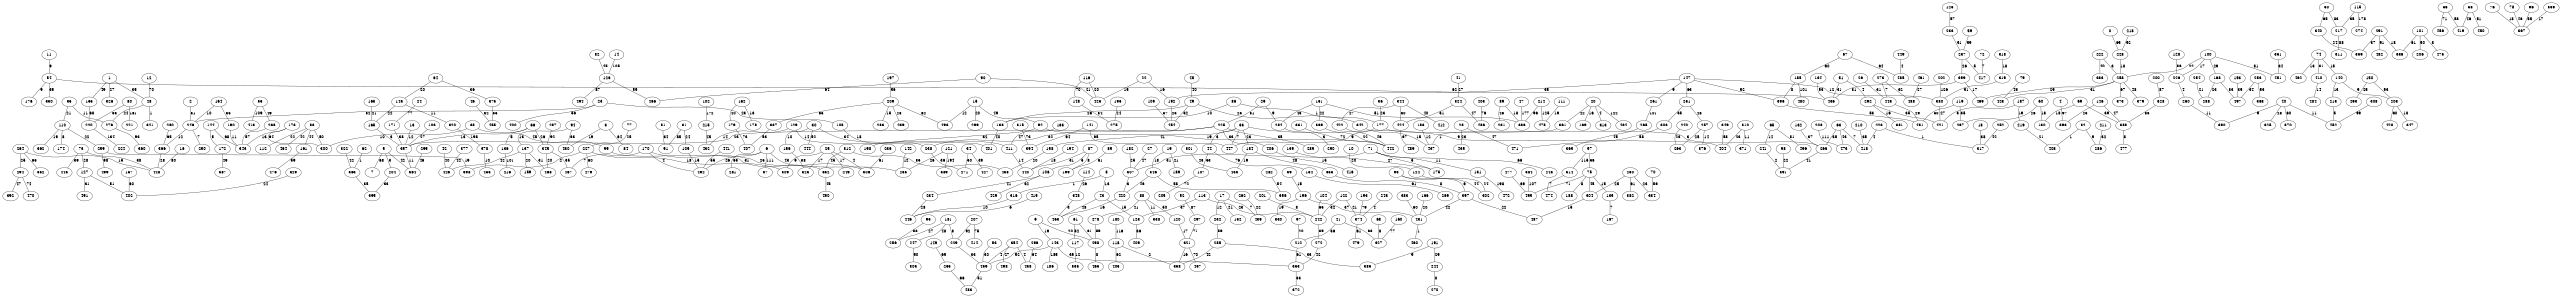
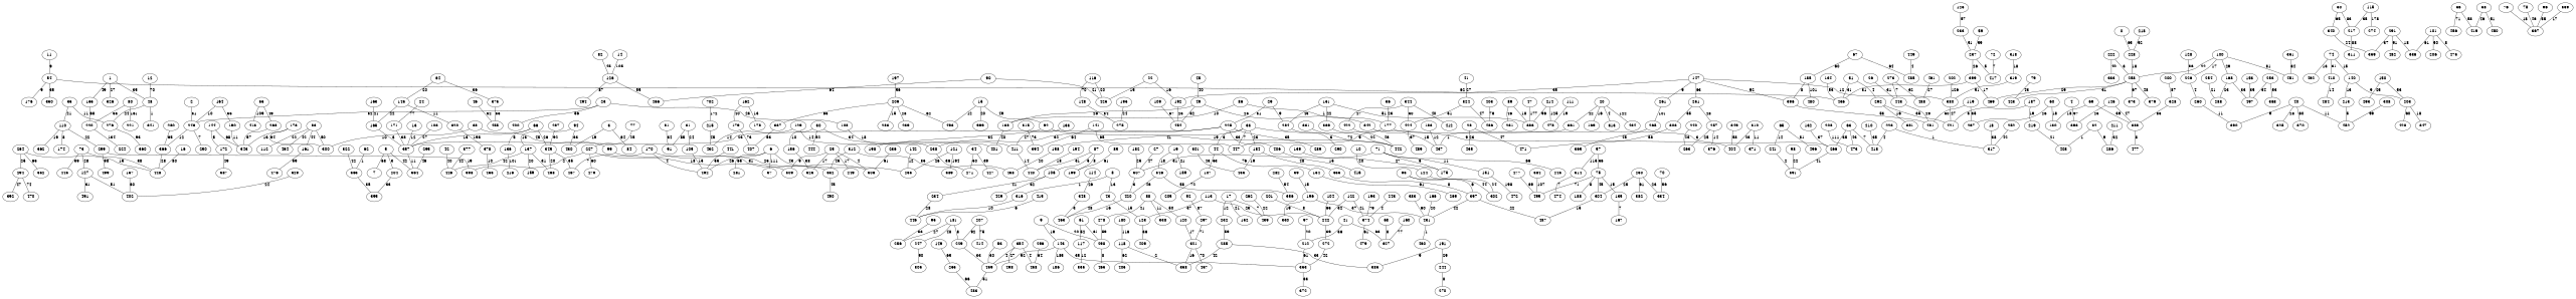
  strict graph {
    0
    228
    258
    1
    48
    155
    326
    276
    341
    220
    2
    246
    250
    366
    3
    84
    430
    4
    393
    5
    7
    204
    364
    395
    6
    37
    235
    281
    492
    8
    43
    316
    123
    463
    446
    9
    143
    298
    459
    186
    353
    465
    10
    124
    302
    11
    54
    436
    176
    350
    12
    13
    357
    14
    126
    466
    494
    15
    92
-   299
+   299 [label=999]
    493
    198
    442
    16
    448
    17
    152
    232
    439
    285
    18
    317
    19
    189
    346
    356
    420
    20
    169
    313
    361
    434
    437
    21
    212
    327
    22
    192
    425
    454
    23
    108
    400
    238
    24
    171
    25
    249
    306
    309
    323
    26
    443
    481
    27
    307
    28
    435
    471
    29
    225
    284
    289
    406
    290
    30
    156
    411
    444
    440
    31
    91
    105
    32
    286
    408
    33
    44
    158
    184
    404
    447
    107
    154
    438
    355
    433
    34
    271
    427
    35
    110
    174
    259
    362
    360
    36
    177
    266
    38
    99
    300
    332
    39
    196
    431
    330
    40
    325
    370
    390
    452
    41
    324
    424
    486
    42
    426
    409
    205
    269
    45
    49
    138
    342
    46
    455
    47
    386
    401
    50
    217
    340
    311
    359
    51
    292
    421
    381
    52
    297
    321
    53
    483
    55
    268
    413
    343
    56
    419
    456
    57
    75
    314
    135
    188
    304
    495
    474
    58
    450
    59
    237
    417
    399
    60
    130
    267
    61
    117
    335
    62
    363
    63
    418
    473
    391
    64
    145
    375
    165
    320
    65
    241
    496
    66
    136
    345
    216
    468
    467
    67
    185
    485
    396
    480
    68
    69
    388
    477
    70
    334
    71
    131
    175
    245
    472
    72
    73
    127
    445
    402
    491
    74
    140
    410
    462
    203
    213
    484
    167
    487
    76
    367
    77
    227
    279
    398
    78
    79
    423
    80
    221
    224
    81
    82
    83
    112
    161
    464
    476
    85
    199
    86
    87
    106
    234
    429
    88
    120
    278
    338
    89
    231
    90
    93
    397
    94
    137
    159
    95
    256
    96
    97
    98
    490
    100
    168
    226
    451
    497
    288
    260
    373
    379
    469
    101
    206
    336
    475
-   102
+   102 [label=702]
    215
    432
    103
    104
    242
    272
    109
    499
    111
    478
    113
    114
    348
    115
    274
    116
    148
    275
    118
    358
    405
    119
    457
    121
    389
    122
    374
    479
    125
    233
    128
    129
    132
    133
    134
    139
    347
    428
    141
    394
    142
    372
    144
    172
    387
    378
    146
    147
    251
    261
    380
    257
    303
    265
    149
    255
    150
    293
    151
    369
    153
    157
    160
    162
    178
    179
    407
    163
    164
    190
    166
    460
    170
    173
    180
    385
    181
    229
    247
    305
    182
    183
    187
    219
    191
    244
    270
    193
    194
    195
    197
    209
    239
    283
    337
    200
    328
    201
    202
    207
    414
    208
    210
    211
    214
    218
    222
    333
    223
    416
    230
    382
    236
    240
    263
    243
    339
    376
    252
    253
    368
    254
    365
    262
    264
    294
    352
    392
    470
    273
    488
    277
    280
    282
    287
    291
    482
    295
    296
    458
    301
    308
    310
    371
    312
    315
    318
    319
    453
    322
    489
    329
    331
    344
    412
    422
    349
    351
    354
    498
    377
    383
    384
    403
    415
    441
    449
    461
    0 -- 228 [label=65]
    228 -- 258 [label=18]
    258 -- 423 [label=31]
    258 -- 373 [label=67]
    258 -- 379 [label=48]
    258 -- 469 [label=29]
    1 -- 48 [label=35]
    1 -- 155 [label=49]
    1 -- 326 [label=27]
    48 -- 276 [label=24]
    48 -- 341 [label=1]
    155 -- 220 [label=68]
    276 -- 360 [label=93]
    220 -- 224 [label=134]
    2 -- 246 [label=31]
    246 -- 250 [label=7]
    246 -- 366 [label=12]
    366 -- 448 [label=28]
    3 -- 84 [label=64]
    3 -- 430 [label=19]
    4 -- 393 [label=97]
    5 -- 7 [label=68]
    5 -- 204 [label=3]
    5 -- 364 [label=42]
    204 -- 395 [label=33]
    6 -- 37 [label=111]
    6 -- 235 [label=43]
    6 -- 281 [label=65]
    6 -- 492 [label=26]
    8 -- 43 [label=13]
    8 -- 316 [label=1]
    43 -- 123 [label=15]
    43 -- 463 [label=48]
    316 -- 446 [label=10]
    123 -- 409 [label=36]
    9 -- 143 [label=19]
    9 -- 298 [label=20]
    143 -- 459 [label=52]
    143 -- 186 [label=185]
    143 -- 353 [label=35]
    298 -- 465 [label=8]
    459 -- 483 [label=51]
    353 -- 372 [label=33]
    10 -- 124 [label=20]
    124 -- 302 [label=24]
    11 -- 54 [label=9]
    54 -- 436 [label=62]
    54 -- 176 [label=9]
    54 -- 350 [label=35]
    12 -- 48 [label=70]
    13 -- 357 [label=12]
    357 -- 364 [label=11]
    14 -- 126 [label=105]
    126 -- 466 [label=55]
    126 -- 494 [label=87]
    15 -- 92 [label=49]
    15 -- 299 [label=20]
    15 -- 493 [label=12]
    92 -- 198 [label=32]
    92 -- 442 [label=19]
    16 -- 448 [label=80]
    17 -- 152 [label=21]
    17 -- 232 [label=12]
    17 -- 439 [label=7]
    232 -- 285 [label=59]
    285 -- 358 [label=42]
    285 -- 385 [label=33]
    18 -- 317 [label=38]
    19 -- 189 [label=21]
    19 -- 346 [label=18]
    346 -- 356 [label=58]
    346 -- 420 [label=46]
    420 -- 463 [label=16]
    20 -- 169 [label=16]
    20 -- 313 [label=4]
    20 -- 361 [label=22]
    20 -- 434 [label=122]
    361 -- 437 [label=1]
    21 -- 212 [label=36]
    21 -- 327 [label=63]
    212 -- 353 [label=61]
    22 -- 192 [label=16]
    22 -- 425 [label=15]
    192 -- 454 [label=23]
    23 -- 246 [label=32]
    23 -- 108 [label=23]
    23 -- 400 [label=56]
    108 -- 238 [label=18]
    238 -- 271 [label=36]
    24 -- 171 [label=77]
    171 -- 357 [label=38]
    25 -- 249 [label=17]
    25 -- 306 [label=4]
    25 -- 309 [label=9]
    25 -- 323 [label=17]
    26 -- 443 [label=31]
    443 -- 481 [label=29]
    27 -- 307 [label=47]
    307 -- 420 [label=3]
    28 -- 435 [label=23]
    28 -- 471 [label=47]
    29 -- 225 [label=31]
    29 -- 284 [label=9]
    225 -- 357 [label=23]
    225 -- 238 [label=32]
    225 -- 289 [label=35]
    225 -- 406 [label=33]
    284 -- 290 [label=3]
    406 -- 416 [label=15]
    30 -- 156 [label=10]
    30 -- 411 [label=34]
    30 -- 444 [label=52]
    156 -- 323 [label=38]
    411 -- 440 [label=14]
    31 -- 91 [label=85]
    31 -- 105 [label=24]
    105 -- 492 [label=15]
    32 -- 286 [label=9]
    32 -- 408 [label=1]
    33 -- 44 [label=3]
    33 -- 158 [label=41]
    33 -- 184 [label=23]
    33 -- 404 [label=9]
    33 -- 447 [label=7]
    44 -- 107 [label=53]
    44 -- 154 [label=76]
    158 -- 438 [label=20]
    184 -- 355 [label=48]
    184 -- 433 [label=19]
    107 -- 205 [label=72]
    154 -- 269 [label=61]
    355 -- 397 [label=8]
    34 -- 271 [label=50]
    34 -- 427 [label=39]
    35 -- 276 [label=11]
    35 -- 110 [label=21]
    110 -- 174 [label=8]
    110 -- 259 [label=22]
    110 -- 362 [label=19]
    259 -- 398 [label=19]
    259 -- 499 [label=98]
    36 -- 177 [label=23]
    177 -- 447 [label=9]
    177 -- 266 [label=3]
    266 -- 391 [label=41]
    38 -- 99 [label=45]
    38 -- 300 [label=10]
    99 -- 332 [label=31]
    332 -- 490 [label=45]
    39 -- 196 [label=15]
    196 -- 431 [label=37]
    196 -- 330 [label=19]
    431 -- 460 [label=1]
    40 -- 325 [label=28]
    40 -- 370 [label=60]
    40 -- 390 [label=9]
    40 -- 452 [label=11]
    41 -- 324 [label=27]
    324 -- 424 [label=31]
    324 -- 486 [label=47]
    424 -- 489 [label=67]
    42 -- 426 [label=40]
    45 -- 49 [label=40]
    49 -- 454 [label=32]
    49 -- 138 [label=26]
    49 -- 342 [label=25]
    138 -- 401 [label=40]
    342 -- 437 [label=15]
    46 -- 455 [label=32]
    47 -- 386 [label=177]
    50 -- 217 [label=83]
    50 -- 340 [label=65]
    217 -- 311 [label=88]
    340 -- 359 [label=24]
    51 -- 436 [label=31]
    51 -- 292 [label=4]
    292 -- 421 [label=35]
    292 -- 381 [label=16]
    52 -- 297 [label=87]
    297 -- 321 [label=71]
    321 -- 358 [label=16]
    321 -- 457 [label=70]
    53 -- 459 [label=30]
    55 -- 268 [label=49]
    55 -- 413 [label=109]
    268 -- 343 [label=57]
    56 -- 419 [label=58]
    56 -- 456 [label=71]
    57 -- 75 [label=56]
    57 -- 314 [label=115]
    75 -- 135 [label=15]
    75 -- 188 [label=8]
    75 -- 304 [label=45]
    75 -- 495 [label=71]
    314 -- 474 [label=7]
    135 -- 167 [label=7]
    304 -- 487 [label=15]
    58 -- 419 [label=46]
    58 -- 450 [label=51]
    59 -- 237 [label=59]
    237 -- 417 [label=5]
    237 -- 399 [label=26]
    399 -- 436 [label=31]
    399 -- 469 [label=17]
    60 -- 130 [label=18]
    60 -- 267 [label=26]
    61 -- 298 [label=61]
    61 -- 117 [label=52]
    117 -- 335 [label=12]
    62 -- 363 [label=1]
    363 -- 395 [label=35]
    63 -- 266 [label=35]
    63 -- 418 [label=7]
    63 -- 473 [label=43]
    64 -- 145 [label=20]
    64 -- 375 [label=36]
    145 -- 165 [label=22]
    145 -- 320 [label=11]
    375 -- 455 [label=55]
    165 -- 357 [label=3]
    320 -- 378 [label=198]
    65 -- 241 [label=14]
    65 -- 496 [label=81]
    241 -- 391 [label=2]
    66 -- 357 [label=13]
    66 -- 136 [label=5]
    66 -- 345 [label=26]
    136 -- 216 [label=101]
    345 -- 468 [label=20]
    345 -- 467 [label=35]
    67 -- 185 [label=60]
    67 -- 485 [label=64]
    185 -- 396 [label=8]
    185 -- 480 [label=101]
    396 -- 481 [label=53]
    68 -- 327 [label=8]
    69 -- 130 [label=18]
    69 -- 388 [label=39]
    388 -- 477 [label=8]
    70 -- 334 [label=56]
    71 -- 307 [label=31]
    71 -- 131 [label=11]
    71 -- 175 [label=5]
    71 -- 245 [label=66]
    131 -- 472 [label=198]
    72 -- 417 [label=7]
    73 -- 448 [label=38]
    73 -- 127 [label=28]
    73 -- 445 [label=39]
    127 -- 402 [label=51]
    127 -- 491 [label=31]
    74 -- 140 [label=15]
    74 -- 410 [label=31]
    74 -- 462 [label=13]
    140 -- 203 [label=9]
    140 -- 213 [label=13]
    410 -- 484 [label=14]
    203 -- 347 [label=18]
    203 -- 428 [label=60]
    213 -- 452 [label=5]
    76 -- 367 [label=18]
    77 -- 227 [label=25]
    227 -- 309 [label=18]
    227 -- 279 [label=60]
    227 -- 398 [label=2]
    78 -- 367 [label=46]
    79 -- 423 [label=43]
    80 -- 220 [label=33]
    80 -- 221 [label=161]
    81 -- 91 [label=34]
    82 -- 126 [label=45]
    83 -- 300 [label=50]
    83 -- 112 [label=22]
    83 -- 161 [label=44]
    83 -- 464 [label=42]
    161 -- 476 [label=59]
    85 -- 199 [label=61]
    86 -- 177 [label=1]
    86 -- 138 [label=10]
    87 -- 440 [label=31]
    87 -- 199 [label=8]
    87 -- 106 [label=5]
    106 -- 234 [label=41]
    106 -- 429 [label=32]
    234 -- 446 [label=28]
    88 -- 120 [label=50]
    88 -- 278 [label=41]
    88 -- 338 [label=11]
    120 -- 321 [label=17]
    278 -- 298 [label=59]
    89 -- 386 [label=18]
    89 -- 231 [label=46]
    90 -- 466 [label=64]
    90 -- 425 [label=21]
    93 -- 302 [label=44]
    93 -- 397 [label=6]
    397 -- 431 [label=42]
    397 -- 487 [label=22]
    94 -- 430 [label=33]
    94 -- 137 [label=13]
    137 -- 426 [label=42]
    137 -- 468 [label=31]
    137 -- 159 [label=20]
    95 -- 256 [label=33]
    96 -- 367 [label=55]
    97 -- 212 [label=20]
    98 -- 391 [label=22]
    100 -- 258 [label=22]
    100 -- 168 [label=29]
    100 -- 226 [label=17]
    100 -- 451 [label=81]
    168 -- 497 [label=33]
    168 -- 288 [label=23]
    226 -- 260 [label=4]
    260 -- 390 [label=11]
    101 -- 206 [label=50]
    101 -- 336 [label=61]
    101 -- 475 [label=8]
    102 -- 215 [label=172]
    215 -- 432 [label=45]
    103 -- 357 [label=27]
    104 -- 242 [label=65]
    242 -- 272 [label=39]
    272 -- 353 [label=42]
    109 -- 454 [label=57]
    111 -- 478 [label=19]
    113 -- 123 [label=37]
    113 -- 242 [label=23]
    114 -- 348 [label=26]
    348 -- 463 [label=3]
    115 -- 217 [label=35]
    115 -- 274 [label=178]
    116 -- 425 [label=20]
    116 -- 148 [label=70]
    148 -- 275 [label=34]
    118 -- 358 [label=2]
    118 -- 405 [label=62]
    119 -- 481 [label=50]
    119 -- 267 [label=35]
    121 -- 235 [label=26]
    121 -- 389 [label=194]
    122 -- 242 [label=32]
    122 -- 374 [label=21]
    374 -- 479 [label=61]
    125 -- 233 [label=57]
    233 -- 237 [label=51]
    128 -- 226 [label=86]
    129 -- 401 [label=14]
    129 -- 432 [label=14]
    132 -- 266 [label=37]
    133 -- 411 [label=47]
    134 -- 436 [label=53]
    139 -- 175 [label=27]
    141 -- 447 [label=65]
    141 -- 394 [label=64]
    142 -- 235 [label=12]
    144 -- 343 [label=68]
    144 -- 172 [label=5]
    172 -- 387 [label=49]
    378 -- 453 [label=10]
    146 -- 393 [label=23]
    146 -- 388 [label=47]
    147 -- 192 [label=35]
    147 -- 396 [label=52]
    147 -- 251 [label=63]
    147 -- 261 [label=9]
    147 -- 380 [label=12]
    251 -- 257 [label=28]
    251 -- 303 [label=35]
    261 -- 265 [label=101]
    380 -- 421 [label=27]
    257 -- 263 [label=25]
    257 -- 376 [label=14]
    303 -- 471 [label=58]
    265 -- 365 [label=45]
    149 -- 255 [label=65]
    255 -- 483 [label=66]
    150 -- 203 [label=53]
    150 -- 293 [label=25]
    151 -- 284 [label=43]
    151 -- 386 [label=51]
    151 -- 369 [label=22]
    369 -- 442 [label=22]
    153 -- 497 [label=35]
    157 -- 402 [label=60]
    160 -- 327 [label=77]
    162 -- 178 [label=13]
    162 -- 179 [label=40]
    179 -- 407 [label=73]
    163 -- 165 [label=21]
    164 -- 246 [label=10]
    164 -- 190 [label=35]
    190 -- 343 [label=11]
    166 -- 431 [label=20]
    170 -- 492 [label=4]
    170 -- 306 [label=25]
    170 -- 467 [label=7]
    173 -- 300 [label=64]
    173 -- 343 [label=13]
    180 -- 118 [label=116]
    181 -- 256 [label=27]
    181 -- 229 [label=8]
    181 -- 247 [label=48]
    229 -- 459 [label=33]
    247 -- 305 [label=90]
    182 -- 307 [label=25]
    183 -- 437 [label=12]
    187 -- 421 [label=3]
    187 -- 219 [label=19]
    219 -- 408 [label=21]
    191 -- 385 [label=9]
    191 -- 244 [label=29]
    244 -- 270 [label=8]
    193 -- 374 [label=79]
    194 -- 440 [label=18]
    195 -- 275 [label=24]
    197 -- 209 [label=56]
    209 -- 493 [label=62]
    209 -- 239 [label=28]
    209 -- 283 [label=15]
    209 -- 337 [label=65]
    337 -- 407 [label=53]
    200 -- 328 [label=87]
    328 -- 388 [label=83]
    201 -- 242 [label=8]
    202 -- 380 [label=126]
    207 -- 229 [label=92]
    207 -- 414 [label=75]
    208 -- 473 [label=111]
    210 -- 418 [label=35]
    211 -- 286 [label=32]
    214 -- 386 [label=96]
    214 -- 478 [label=125]
    218 -- 228 [label=52]
    222 -- 258 [label=3]
    222 -- 333 [label=40]
    223 -- 317 [label=1]
    223 -- 418 [label=4]
    230 -- 304 [label=25]
    230 -- 334 [label=23]
    230 -- 382 [label=61]
    236 -- 306 [label=61]
    240 -- 263 [label=23]
    243 -- 374 [label=4]
    339 -- 367 [label=17]
    252 -- 317 [label=42]
    253 -- 497 [label=34]
    253 -- 368 [label=53]
    254 -- 288 [label=21]
    262 -- 439 [label=22]
    264 -- 448 [label=15]
    264 -- 294 [label=25]
    264 -- 352 [label=65]
    294 -- 392 [label=47]
    294 -- 470 [label=74]
    273 -- 443 [label=7]
    273 -- 488 [label=32]
    277 -- 495 [label=69]
    280 -- 366 [label=65]
    282 -- 356 [label=54]
    287 -- 345 [label=92]
    291 -- 359 [label=37]
    291 -- 336 [label=18]
    291 -- 482 [label=91]
    295 -- 364 [label=46]
    296 -- 458 [label=64]
    301 -- 433 [label=43]
    308 -- 452 [label=99]
    310 -- 404 [label=23]
    310 -- 371 [label=11]
    312 -- 438 [label=35]
    312 -- 332 [label=45]
    315 -- 394 [label=73]
    318 -- 319 [label=18]
    319 -- 380 [label=51]
    322 -- 363 [label=42]
    329 -- 402 [label=24]
    331 -- 442 [label=72]
    344 -- 424 [label=30]
    344 -- 412 [label=40]
    344 -- 422 [label=27]
    422 -- 442 [label=46]
    349 -- 404 [label=58]
    351 -- 451 [label=34]
    354 -- 459 [label=4]
    354 -- 458 [label=4]
    354 -- 498 [label=27]
    377 -- 426 [label=42]
    383 -- 431 [label=60]
    384 -- 495 [label=107]
    403 -- 486 [label=76]
    415 -- 446 [label=6]
    441 -- 492 [label=55]
    449 -- 485 [label=4]
    461 -- 488 [label=27]
  }
